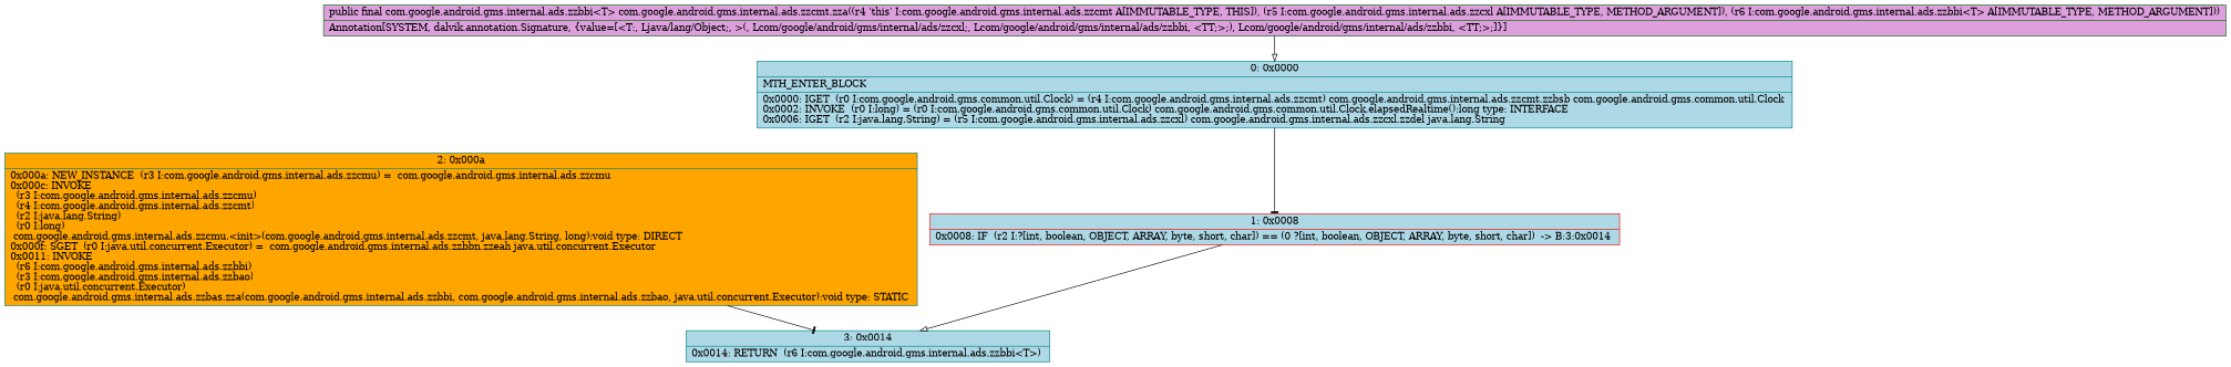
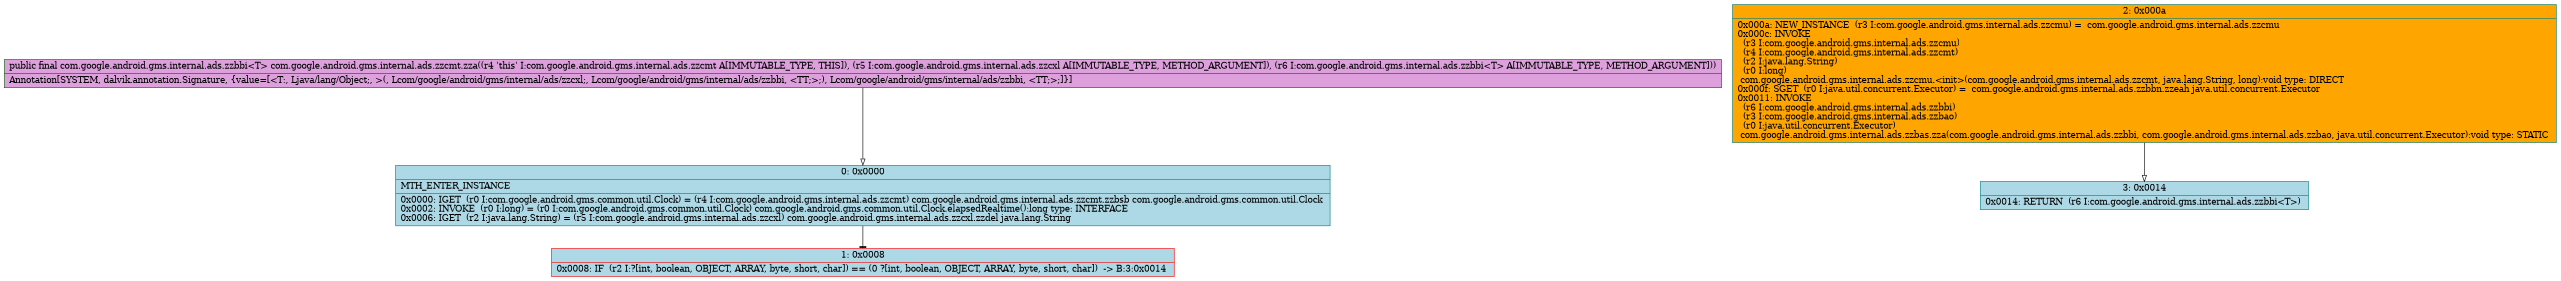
  digraph {
    node [color=teal fillcolor=lightblue shape=record style=filled]
    edge [arrowhead=tee]
-   n1 [label="{0\:\ 0x0000|MTH_ENTER_BLOCK\l|0x0000: IGET  (r0 I:com.google.android.gms.common.util.Clock) = (r4 I:com.google.android.gms.internal.ads.zzcmt) com.google.android.gms.internal.ads.zzcmt.zzbsb com.google.android.gms.common.util.Clock \l0x0002: INVOKE  (r0 I:long) = (r0 I:com.google.android.gms.common.util.Clock) com.google.android.gms.common.util.Clock.elapsedRealtime():long type: INTERFACE \l0x0006: IGET  (r2 I:java.lang.String) = (r5 I:com.google.android.gms.internal.ads.zzcxl) com.google.android.gms.internal.ads.zzcxl.zzdel java.lang.String \l}"]
+   n1 [label="{0\:\ 0x0000|MTH_ENTER_INSTANCE\l|0x0000: IGET  (r0 I:com.google.android.gms.common.util.Clock) = (r4 I:com.google.android.gms.internal.ads.zzcmt) com.google.android.gms.internal.ads.zzcmt.zzbsb com.google.android.gms.common.util.Clock \l0x0002: INVOKE  (r0 I:long) = (r0 I:com.google.android.gms.common.util.Clock) com.google.android.gms.common.util.Clock.elapsedRealtime():long type: INTERFACE \l0x0006: IGET  (r2 I:java.lang.String) = (r5 I:com.google.android.gms.internal.ads.zzcxl) com.google.android.gms.internal.ads.zzcxl.zzdel java.lang.String \l}"]
    n2 [color=red label="{1\:\ 0x0008|0x0008: IF  (r2 I:?[int, boolean, OBJECT, ARRAY, byte, short, char]) == (0 ?[int, boolean, OBJECT, ARRAY, byte, short, char])  \-\> B:3:0x0014 \l}"]
    n3 [label="{3\:\ 0x0014|0x0014: RETURN  (r6 I:com.google.android.gms.internal.ads.zzbbi\<T\>) \l}"]
    n4 [fillcolor=orange label="{2\:\ 0x000a|0x000a: NEW_INSTANCE  (r3 I:com.google.android.gms.internal.ads.zzcmu) =  com.google.android.gms.internal.ads.zzcmu \l0x000c: INVOKE  \l  (r3 I:com.google.android.gms.internal.ads.zzcmu)\l  (r4 I:com.google.android.gms.internal.ads.zzcmt)\l  (r2 I:java.lang.String)\l  (r0 I:long)\l com.google.android.gms.internal.ads.zzcmu.\<init\>(com.google.android.gms.internal.ads.zzcmt, java.lang.String, long):void type: DIRECT \l0x000f: SGET  (r0 I:java.util.concurrent.Executor) =  com.google.android.gms.internal.ads.zzbbn.zzeah java.util.concurrent.Executor \l0x0011: INVOKE  \l  (r6 I:com.google.android.gms.internal.ads.zzbbi)\l  (r3 I:com.google.android.gms.internal.ads.zzbao)\l  (r0 I:java.util.concurrent.Executor)\l com.google.android.gms.internal.ads.zzbas.zza(com.google.android.gms.internal.ads.zzbbi, com.google.android.gms.internal.ads.zzbao, java.util.concurrent.Executor):void type: STATIC \l}"]
    n5 [color=darkgreen fillcolor=plum label="{public final com.google.android.gms.internal.ads.zzbbi\<T\> com.google.android.gms.internal.ads.zzcmt.zza((r4 'this' I:com.google.android.gms.internal.ads.zzcmt A[IMMUTABLE_TYPE, THIS]), (r5 I:com.google.android.gms.internal.ads.zzcxl A[IMMUTABLE_TYPE, METHOD_ARGUMENT]), (r6 I:com.google.android.gms.internal.ads.zzbbi\<T\> A[IMMUTABLE_TYPE, METHOD_ARGUMENT]))  | Annotation[SYSTEM, dalvik.annotation.Signature, \{value=[\<T:, Ljava\/lang\/Object;, \>(, Lcom\/google\/android\/gms\/internal\/ads\/zzcxl;, Lcom\/google\/android\/gms\/internal\/ads\/zzbbi, \<TT;\>;), Lcom\/google\/android\/gms\/internal\/ads\/zzbbi, \<TT;\>;]\}]\l}"]
    n1 -> n2
-   n2 -> n3 [arrowhead=onormal]
-   n4 -> n3
+   n4 -> n3 [arrowhead=onormal]
    n5 -> n1 [arrowhead=onormal]
  }
